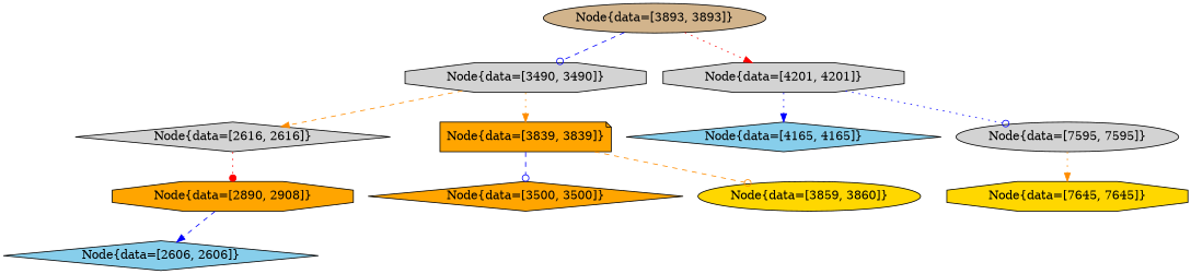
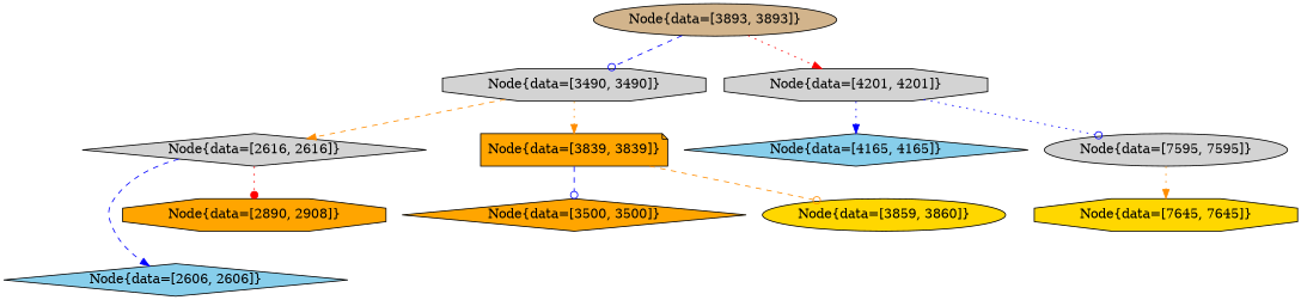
  digraph {
    node [fillcolor=lightgrey shape=octagon style=filled]
    edge [arrowhead=normal color=blue style=dotted]
    n1 [fillcolor=tan label="Node{data=[3893, 3893]}" shape=ellipse]
    n2 [label="Node{data=[3490, 3490]}"]
    n3 [label="Node{data=[4201, 4201]}"]
    n4 [label="Node{data=[2616, 2616]}" shape=diamond]
    n5 [fillcolor=orange label="Node{data=[3839, 3839]}" shape=note]
    n6 [fillcolor=skyblue label="Node{data=[4165, 4165]}" shape=diamond]
    n7 [label="Node{data=[7595, 7595]}" shape=ellipse]
    n8 [fillcolor=skyblue label="Node{data=[2606, 2606]}" shape=diamond]
    n9 [fillcolor=orange label="Node{data=[2890, 2908]}"]
    n10 [fillcolor=orange label="Node{data=[3500, 3500]}" shape=diamond]
    n11 [fillcolor=gold label="Node{data=[3859, 3860]}" shape=ellipse]
    n12 [fillcolor=gold label="Node{data=[7645, 7645]}"]
    n1 -> n2 [arrowhead=odot style=dashed]
    n1 -> n3 [color=red]
    n2 -> n4 [color=darkorange style=dashed]
    n2 -> n5 [color=darkorange]
    n3 -> n6
    n3 -> n7 [arrowhead=odot]
-   n9 -> n8 [style=dashed]
+   n4 -> n8 [style=dashed]
    n4 -> n9 [arrowhead=dot color=red]
    n5 -> n10 [arrowhead=odot style=dashed]
    n5 -> n11 [arrowhead=odot color=darkorange style=dashed]
    n7 -> n12 [color=darkorange]
  }
